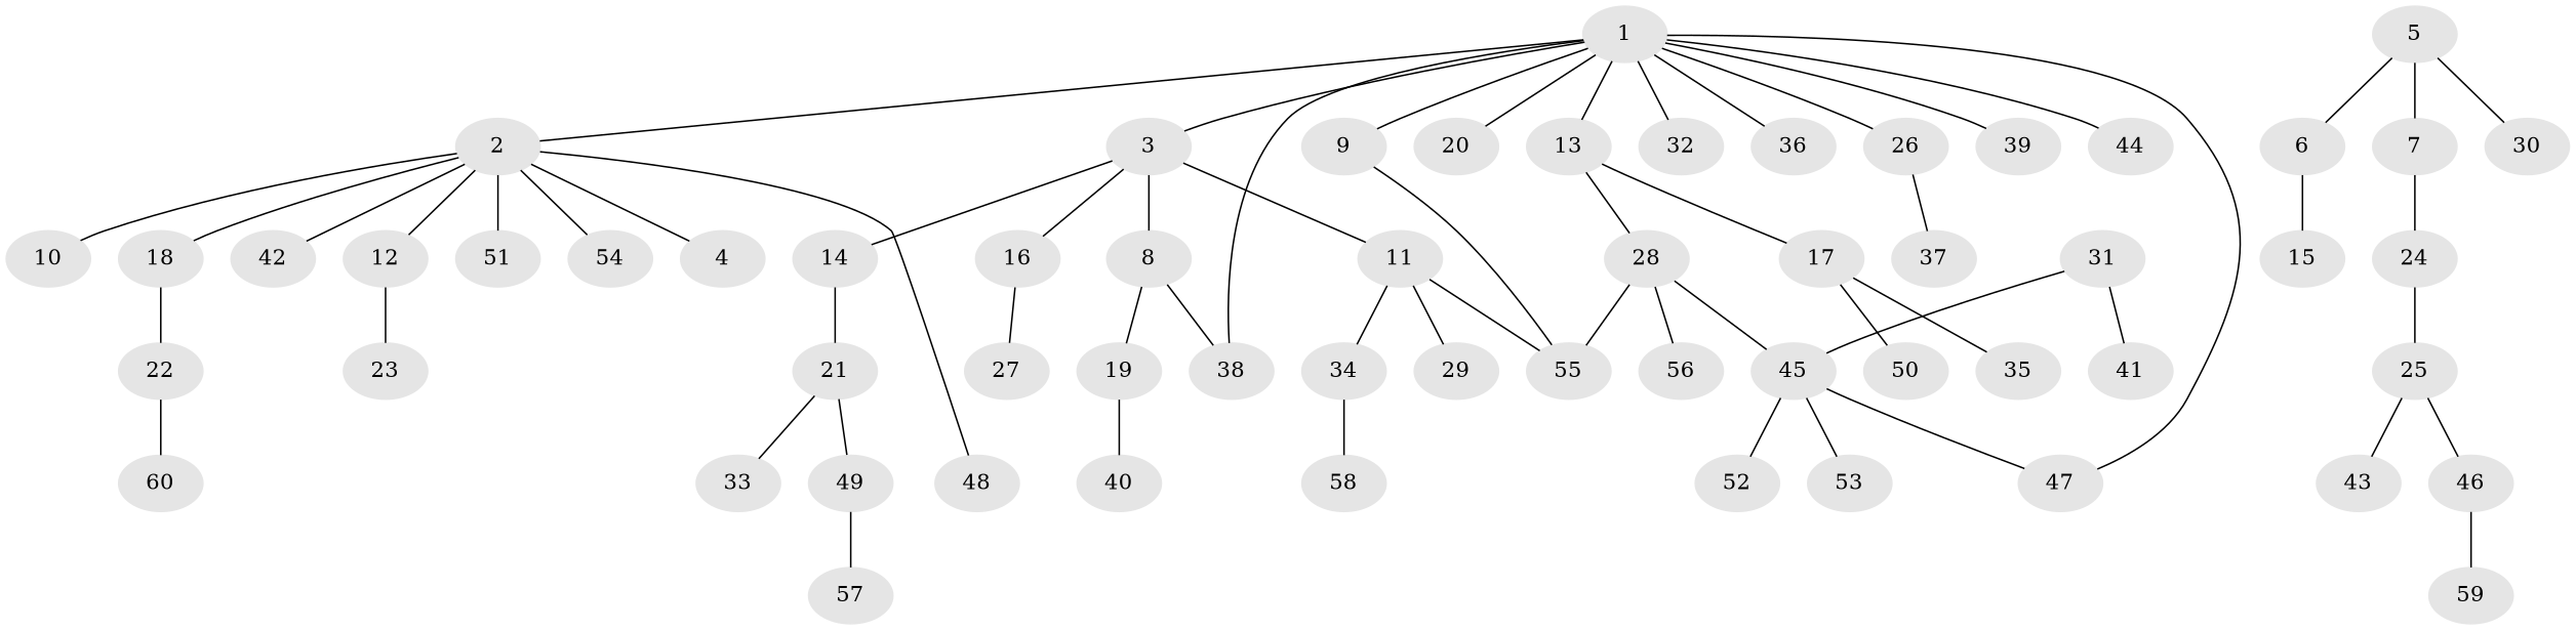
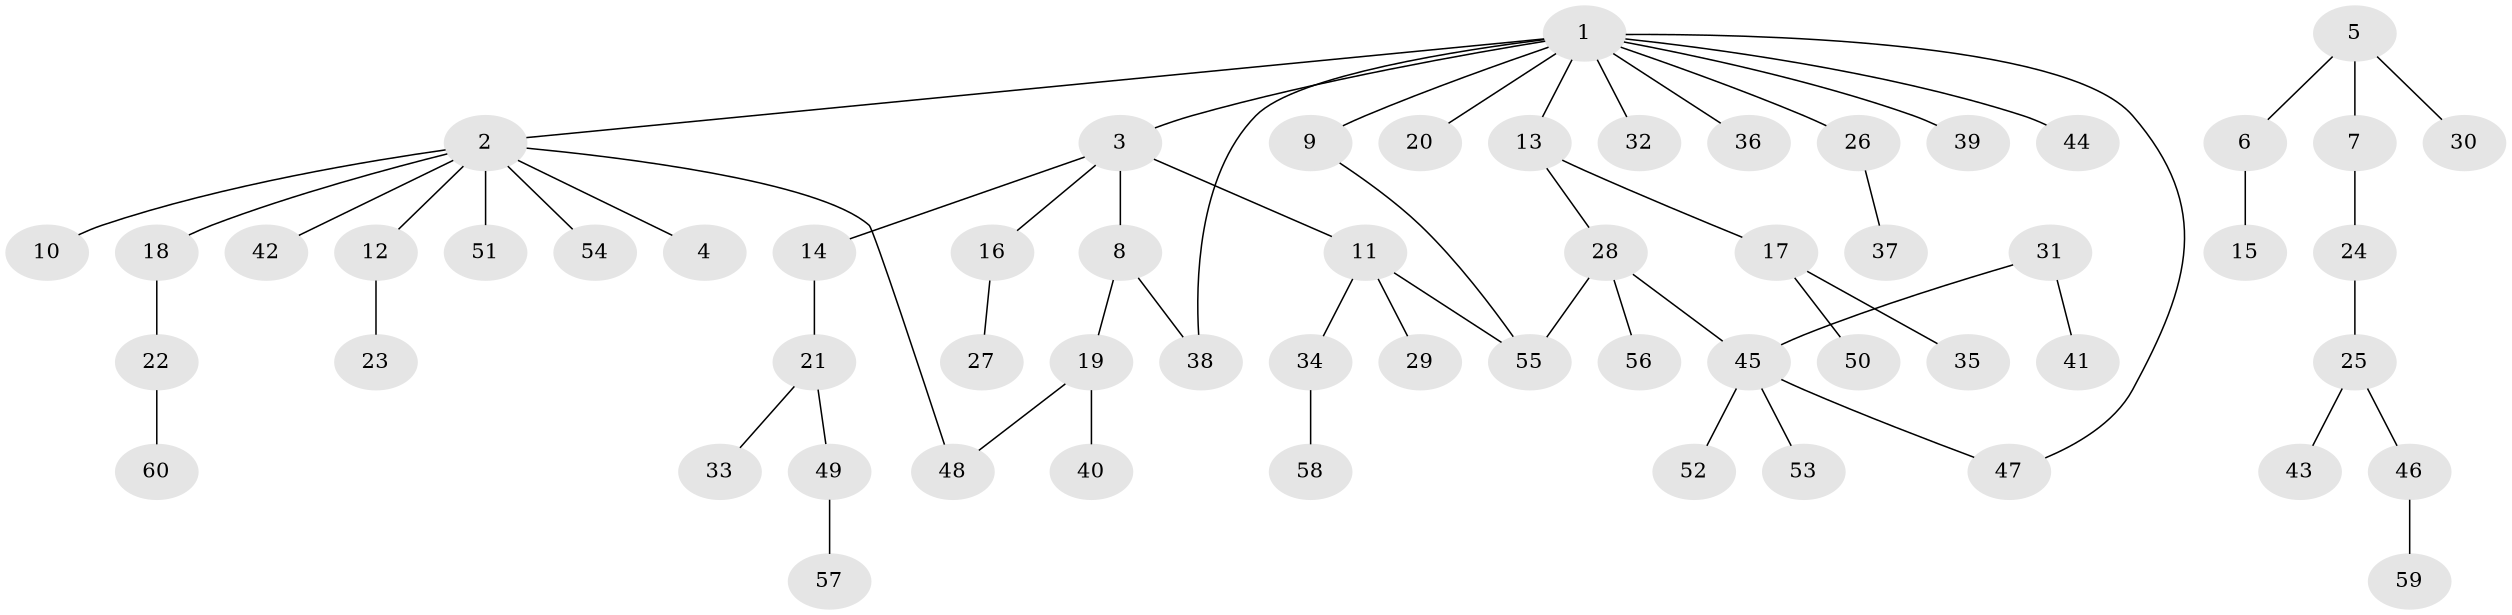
  graph {
    node [color=gray90 style=filled]
    1
    2
    3
    9
    13
    20
    26
    32
    36
    38
    39
    44
    47
    4
    10
    12
    18
    42
    48
    51
    54
    8
    11
    14
    16
    55
    17
    28
    37
    5
    6
    7
    30
    23
    22
    19
    29
    34
    21
    27
    15
    24
    25
    40
    58
    35
    50
    45
    56
    31
    41
    33
    49
    60
    57
    43
    46
    59
    52
    53
    1 -- 2
    1 -- 3
    1 -- 9
    1 -- 13
    1 -- 20
    1 -- 26
    1 -- 32
    1 -- 36
    1 -- 38
    1 -- 39
    1 -- 44
    1 -- 47
    2 -- 4
    2 -- 10
    2 -- 12
    2 -- 18
    2 -- 42
    2 -- 48
    2 -- 51
    2 -- 54
    3 -- 8
    3 -- 11
    3 -- 14
    3 -- 16
    9 -- 55
    13 -- 17
    13 -- 28
    26 -- 37
    12 -- 23
    18 -- 22
    8 -- 38
    8 -- 19
    11 -- 55
    11 -- 29
    11 -- 34
    14 -- 21
    16 -- 27
    17 -- 35
    17 -- 50
    28 -- 55
    28 -- 45
    28 -- 56
    5 -- 6
    5 -- 7
    5 -- 30
    6 -- 15
    7 -- 24
    22 -- 60
+   19 -- 48
    19 -- 40
    34 -- 58
    21 -- 33
    21 -- 49
    24 -- 25
    25 -- 43
    25 -- 46
    45 -- 47
    45 -- 52
    45 -- 53
    31 -- 45
    31 -- 41
    49 -- 57
    46 -- 59
  }
